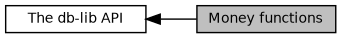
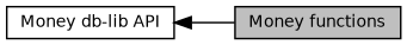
  digraph {
    rankdir=LR
    node [color=black fontname=Helvetica fontsize=10 shape=box style=filled]
-   n1 [fillcolor=white height=0.2 label="The db-lib API" width=0.4]
+   n1 [fillcolor=white height=0.2 label="Money db-lib API" width=0.4]
    n2 [fillcolor=grey75 fontcolor=black height=0.2 label="Money functions" width=0.4]
    n1 -> n2 [dir=back fontname=Helvetica fontsize=10 labelfontname=Helvetica labelfontsize=10 shape=plaintext style=solid]
  }
